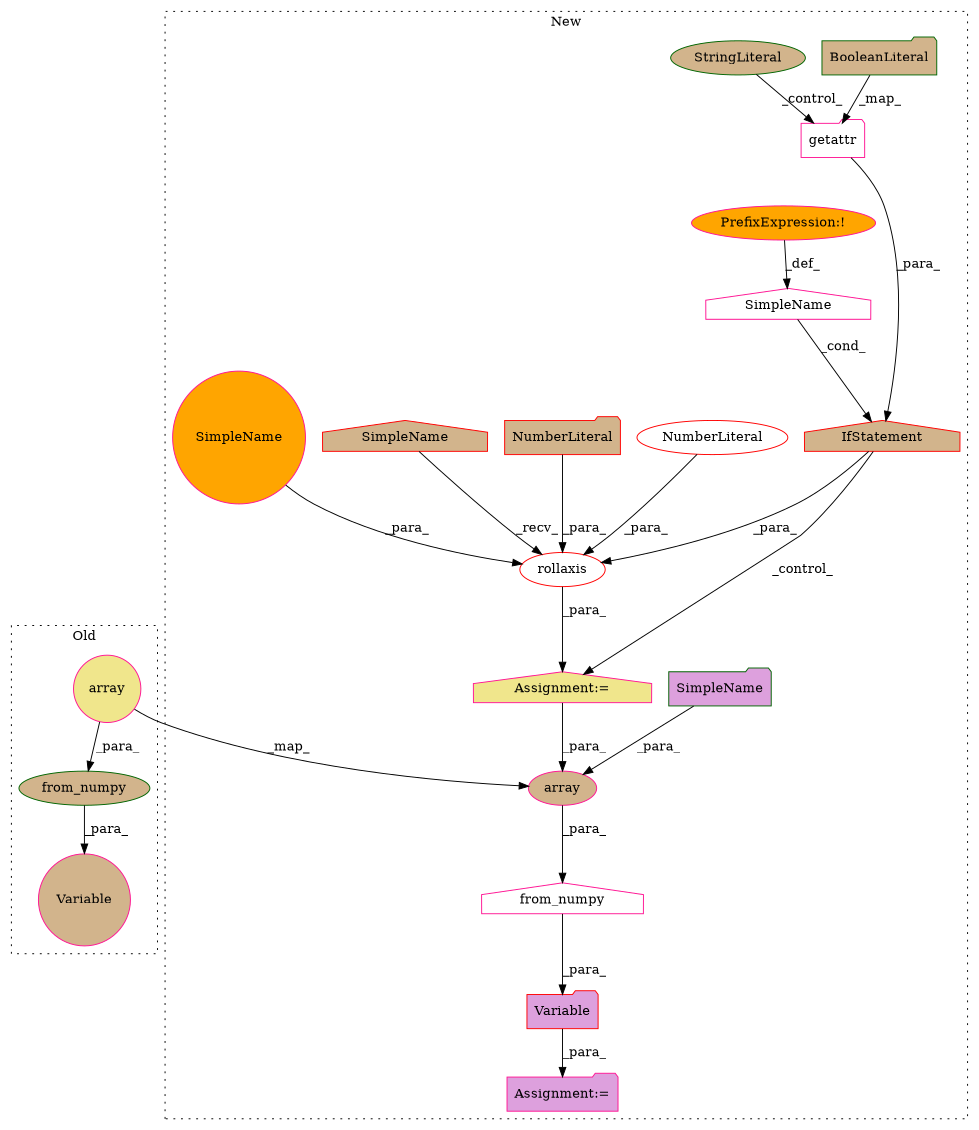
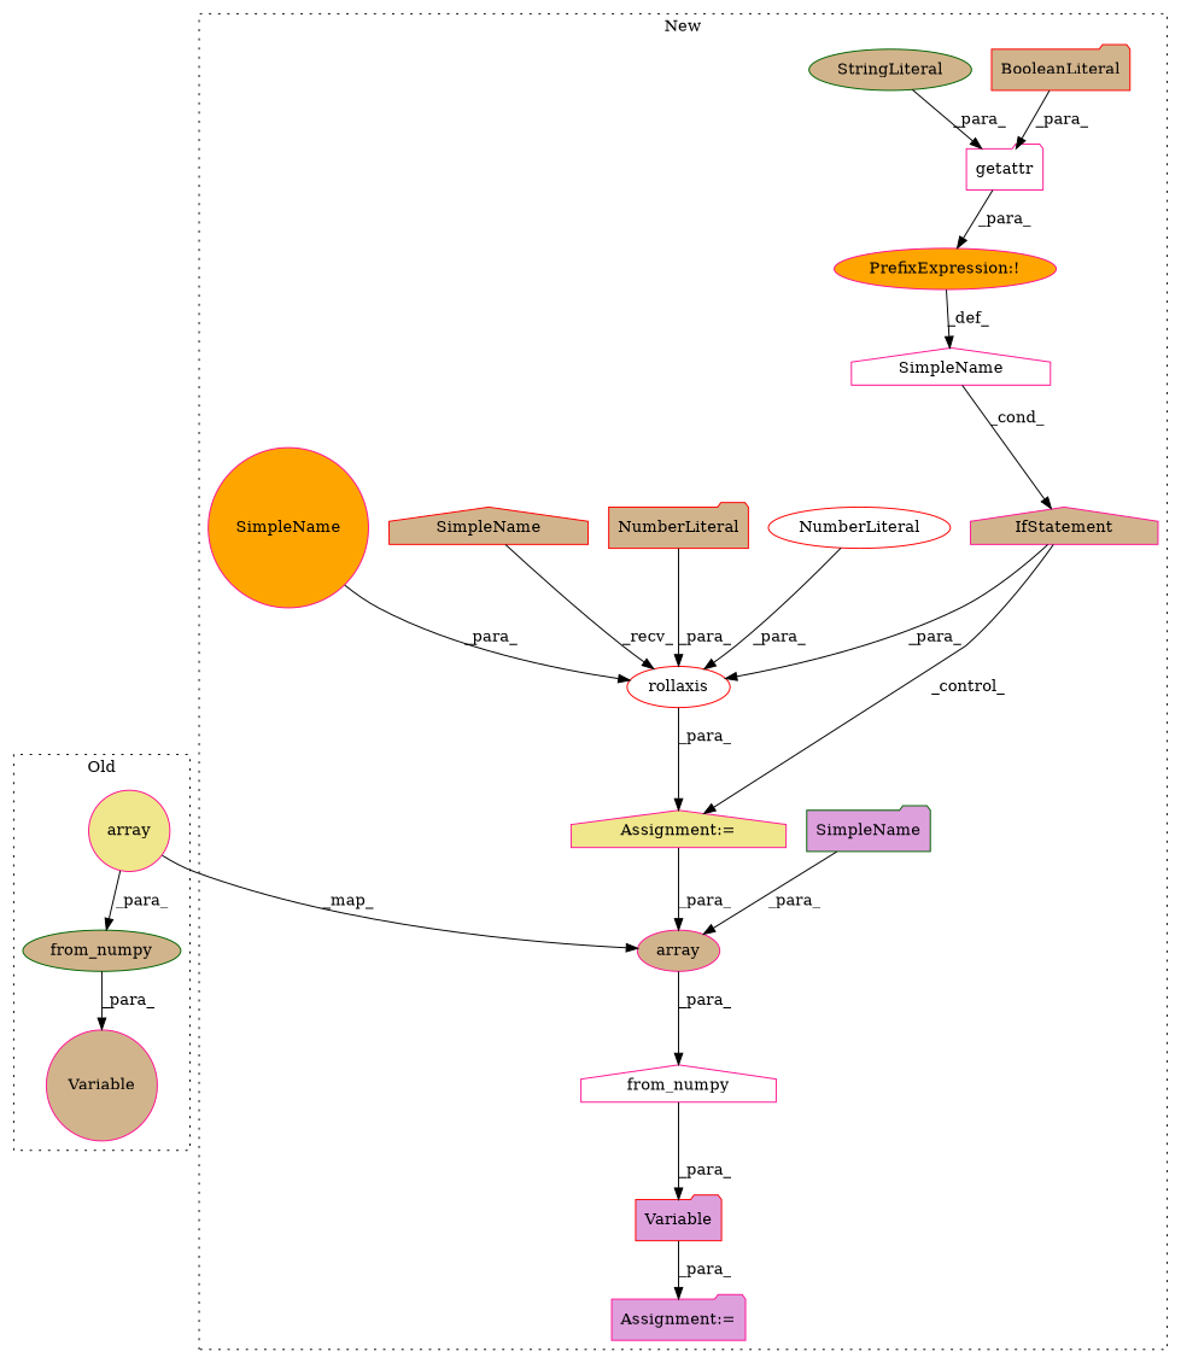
  digraph {
    node [a=32 color=deeppink fillcolor=tan l=1 shape=ellipse style=filled]
    n1 [l="9,1" label=Variable s="10131,10215" shape=circle]
    n2 [fillcolor=khaki l="6,1" label=array s="10163,10213" shape=circle]
    n3 [color=darkgreen l="11,1" label=from_numpy s="10146,10214"]
    n4 [fillcolor=white l="11,1" label=from_numpy s="10313,10325" shape=house]
    n5 [a=7 fillcolor=plum label="Assignment:=" s=10297 shape=folder]
    n6 [a=7 fillcolor=khaki label="Assignment:=" s=10214 shape=house]
    n7 [color=red fillcolor=plum l="9,1" label=Variable s="10298,10326" shape=folder]
    n8 [l="6,1" label=array s="10264,10285"]
    n9 [a=38 fillcolor=orange label="PrefixExpression:!" s=10165]
    n10 [fillcolor=white l="8,1" label=getattr s="10166,10198" shape=folder]
-   n11 [a=9 color=darkgreen l=4 label=BooleanLiteral s=10194 shape=folder]
+   n11 [a=9 color=red l=4 label=BooleanLiteral s=10194 shape=folder]
    n12 [a=45 color=darkgreen l=13 label=StringLiteral s=10180]
    n13 [a=42 fillcolor=white label=SimpleName shape=house l=""]
-   n14 [a=25 color=red l="4,2" label=IfStatement s="10161,10199" shape=house]
+   n14 [a=25 l="4,2" label=IfStatement s="10161,10199" shape=house]
    n15 [color=red fillcolor=white l="9,1" label=rollaxis s="10221,10235"]
    n16 [a=34 color=red fillcolor=white label=NumberLiteral s=10234]
    n17 [a=34 color=red label=NumberLiteral s=10232 shape=folder]
    n18 [a=42 color=red l=5 label=SimpleName s=10215 shape=house]
    n19 [a=42 color=darkgreen fillcolor=plum label=SimpleName s=10270 shape=folder]
    n20 [a=42 fillcolor=orange label=SimpleName s=10230 shape=circle]
    subgraph cluster_1 {
      label=Old
      style=dotted
      n1
      n2
      n3
    }
    subgraph cluster_2 {
      label=New
      style=dotted
      n4
      n5
      n6
      n7
      n8
      n9
      n10
      n11
      n12
      n13
      n14
      n15
      n16
      n17
      n18
      n19
      n20
    }
    n2 -> n3 [label=_para_]
    n2 -> n8 [label=_map_]
    n3 -> n1 [label=_para_]
    n4 -> n7 [label=_para_]
    n6 -> n8 [label=_para_]
    n7 -> n5 [label=_para_]
    n8 -> n4 [label=_para_]
    n9 -> n13 [label=_def_]
-   n10 -> n14 [label=_para_]
-   n11 -> n10 [label=_map_]
-   n12 -> n10 [label=_control_]
+   n10 -> n9 [label=_para_]
+   n11 -> n10 [label=_para_]
+   n12 -> n10 [label=_para_]
    n13 -> n14 [label=_cond_]
    n14 -> n6 [label=_control_]
    n14 -> n15 [label=_para_]
    n15 -> n6 [label=_para_]
    n16 -> n15 [label=_para_]
    n17 -> n15 [label=_para_]
    n18 -> n15 [label=_recv_]
    n19 -> n8 [label=_para_]
    n20 -> n15 [label=_para_]
  }
